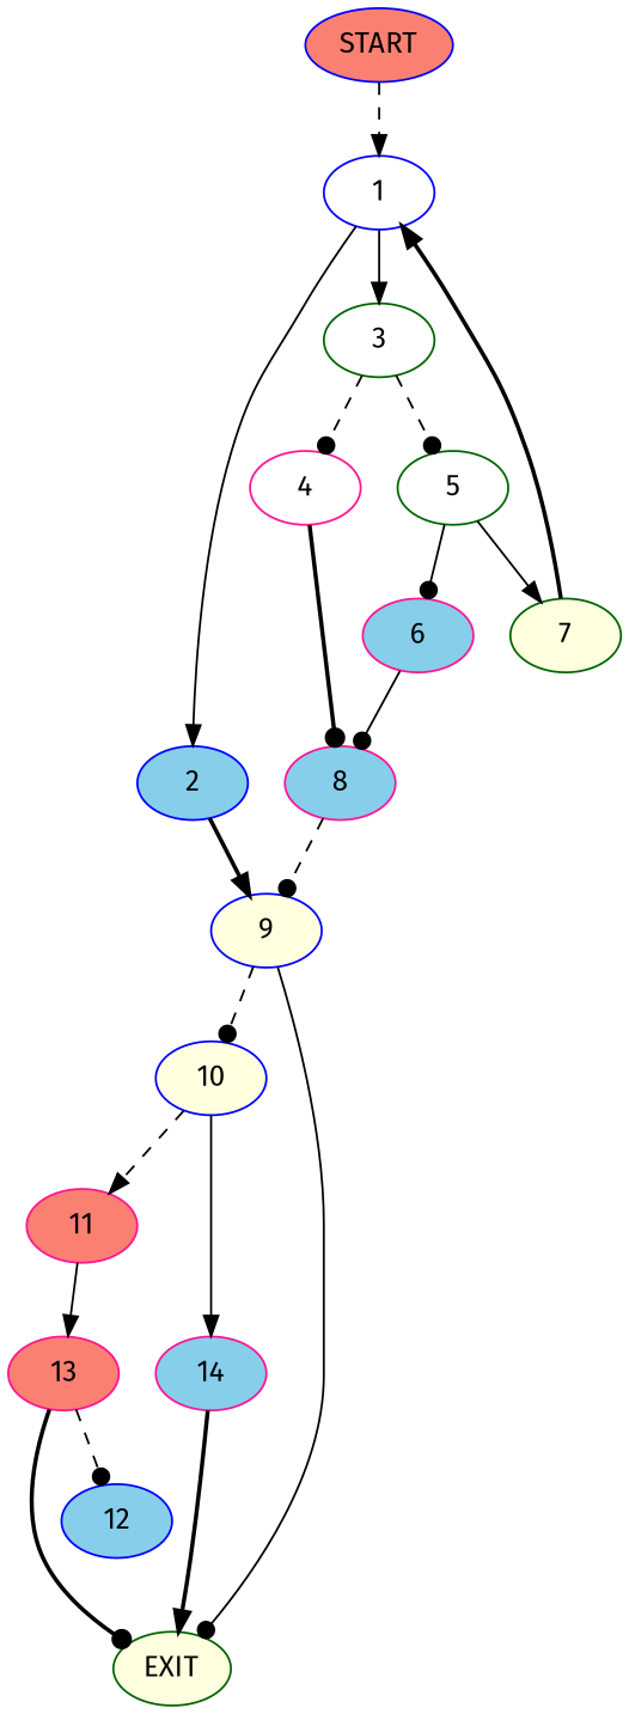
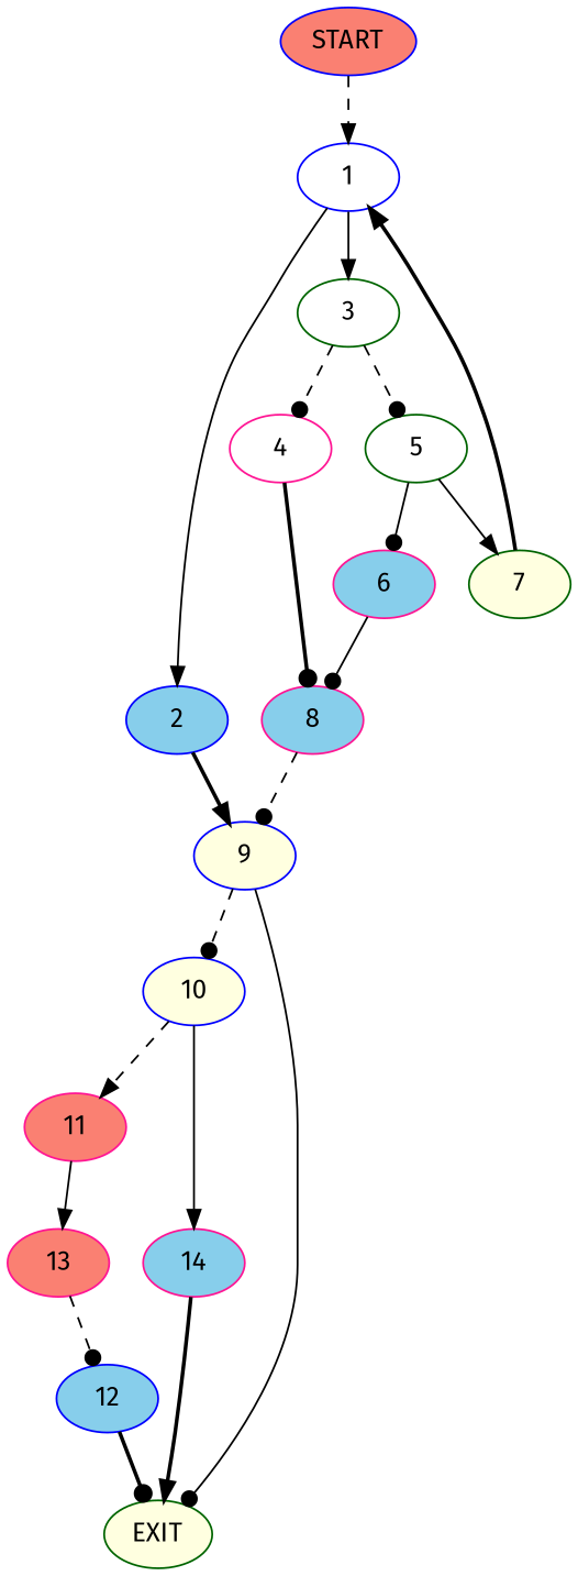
  digraph {
    fontname="Fira Sans"
    node [color=blue fillcolor=skyblue fontname="Fira Sans" style=filled]
    edge [arrowhead=normal fontname="Fira Sans" style=solid]
    n1 [fillcolor=salmon label=START]
    1 [fillcolor=white]
    2
    3 [color=darkgreen fillcolor=white]
    9 [fillcolor=lightyellow]
    4 [color=deeppink fillcolor=white]
    5 [color=darkgreen fillcolor=white]
    10 [fillcolor=lightyellow]
    n9 [color=darkgreen fillcolor=lightyellow label=EXIT]
    8 [color=deeppink]
    6 [color=deeppink]
    7 [color=darkgreen fillcolor=lightyellow]
    11 [color=deeppink fillcolor=salmon]
    14 [color=deeppink]
    13 [color=deeppink fillcolor=salmon]
    12
    n1 -> 1 [style=dashed]
    1 -> 2
    1 -> 3
    2 -> 9 [style=bold]
    3 -> 4 [arrowhead=dot style=dashed]
    3 -> 5 [arrowhead=dot style=dashed]
    9 -> 10 [arrowhead=dot style=dashed]
    9 -> n9 [arrowhead=dot]
    4 -> 8 [arrowhead=dot style=bold]
    5 -> 6 [arrowhead=dot]
    5 -> 7
    10 -> 11 [style=dashed]
    10 -> 14
    8 -> 9 [arrowhead=dot style=dashed]
    6 -> 8 [arrowhead=dot]
    7 -> 1 [style=bold]
    11 -> 13
    14 -> n9 [style=bold]
-   13 -> n9 [arrowhead=dot style=bold]
+   12 -> n9 [arrowhead=dot style=bold]
    13 -> 12 [arrowhead=dot style=dashed]
  }
